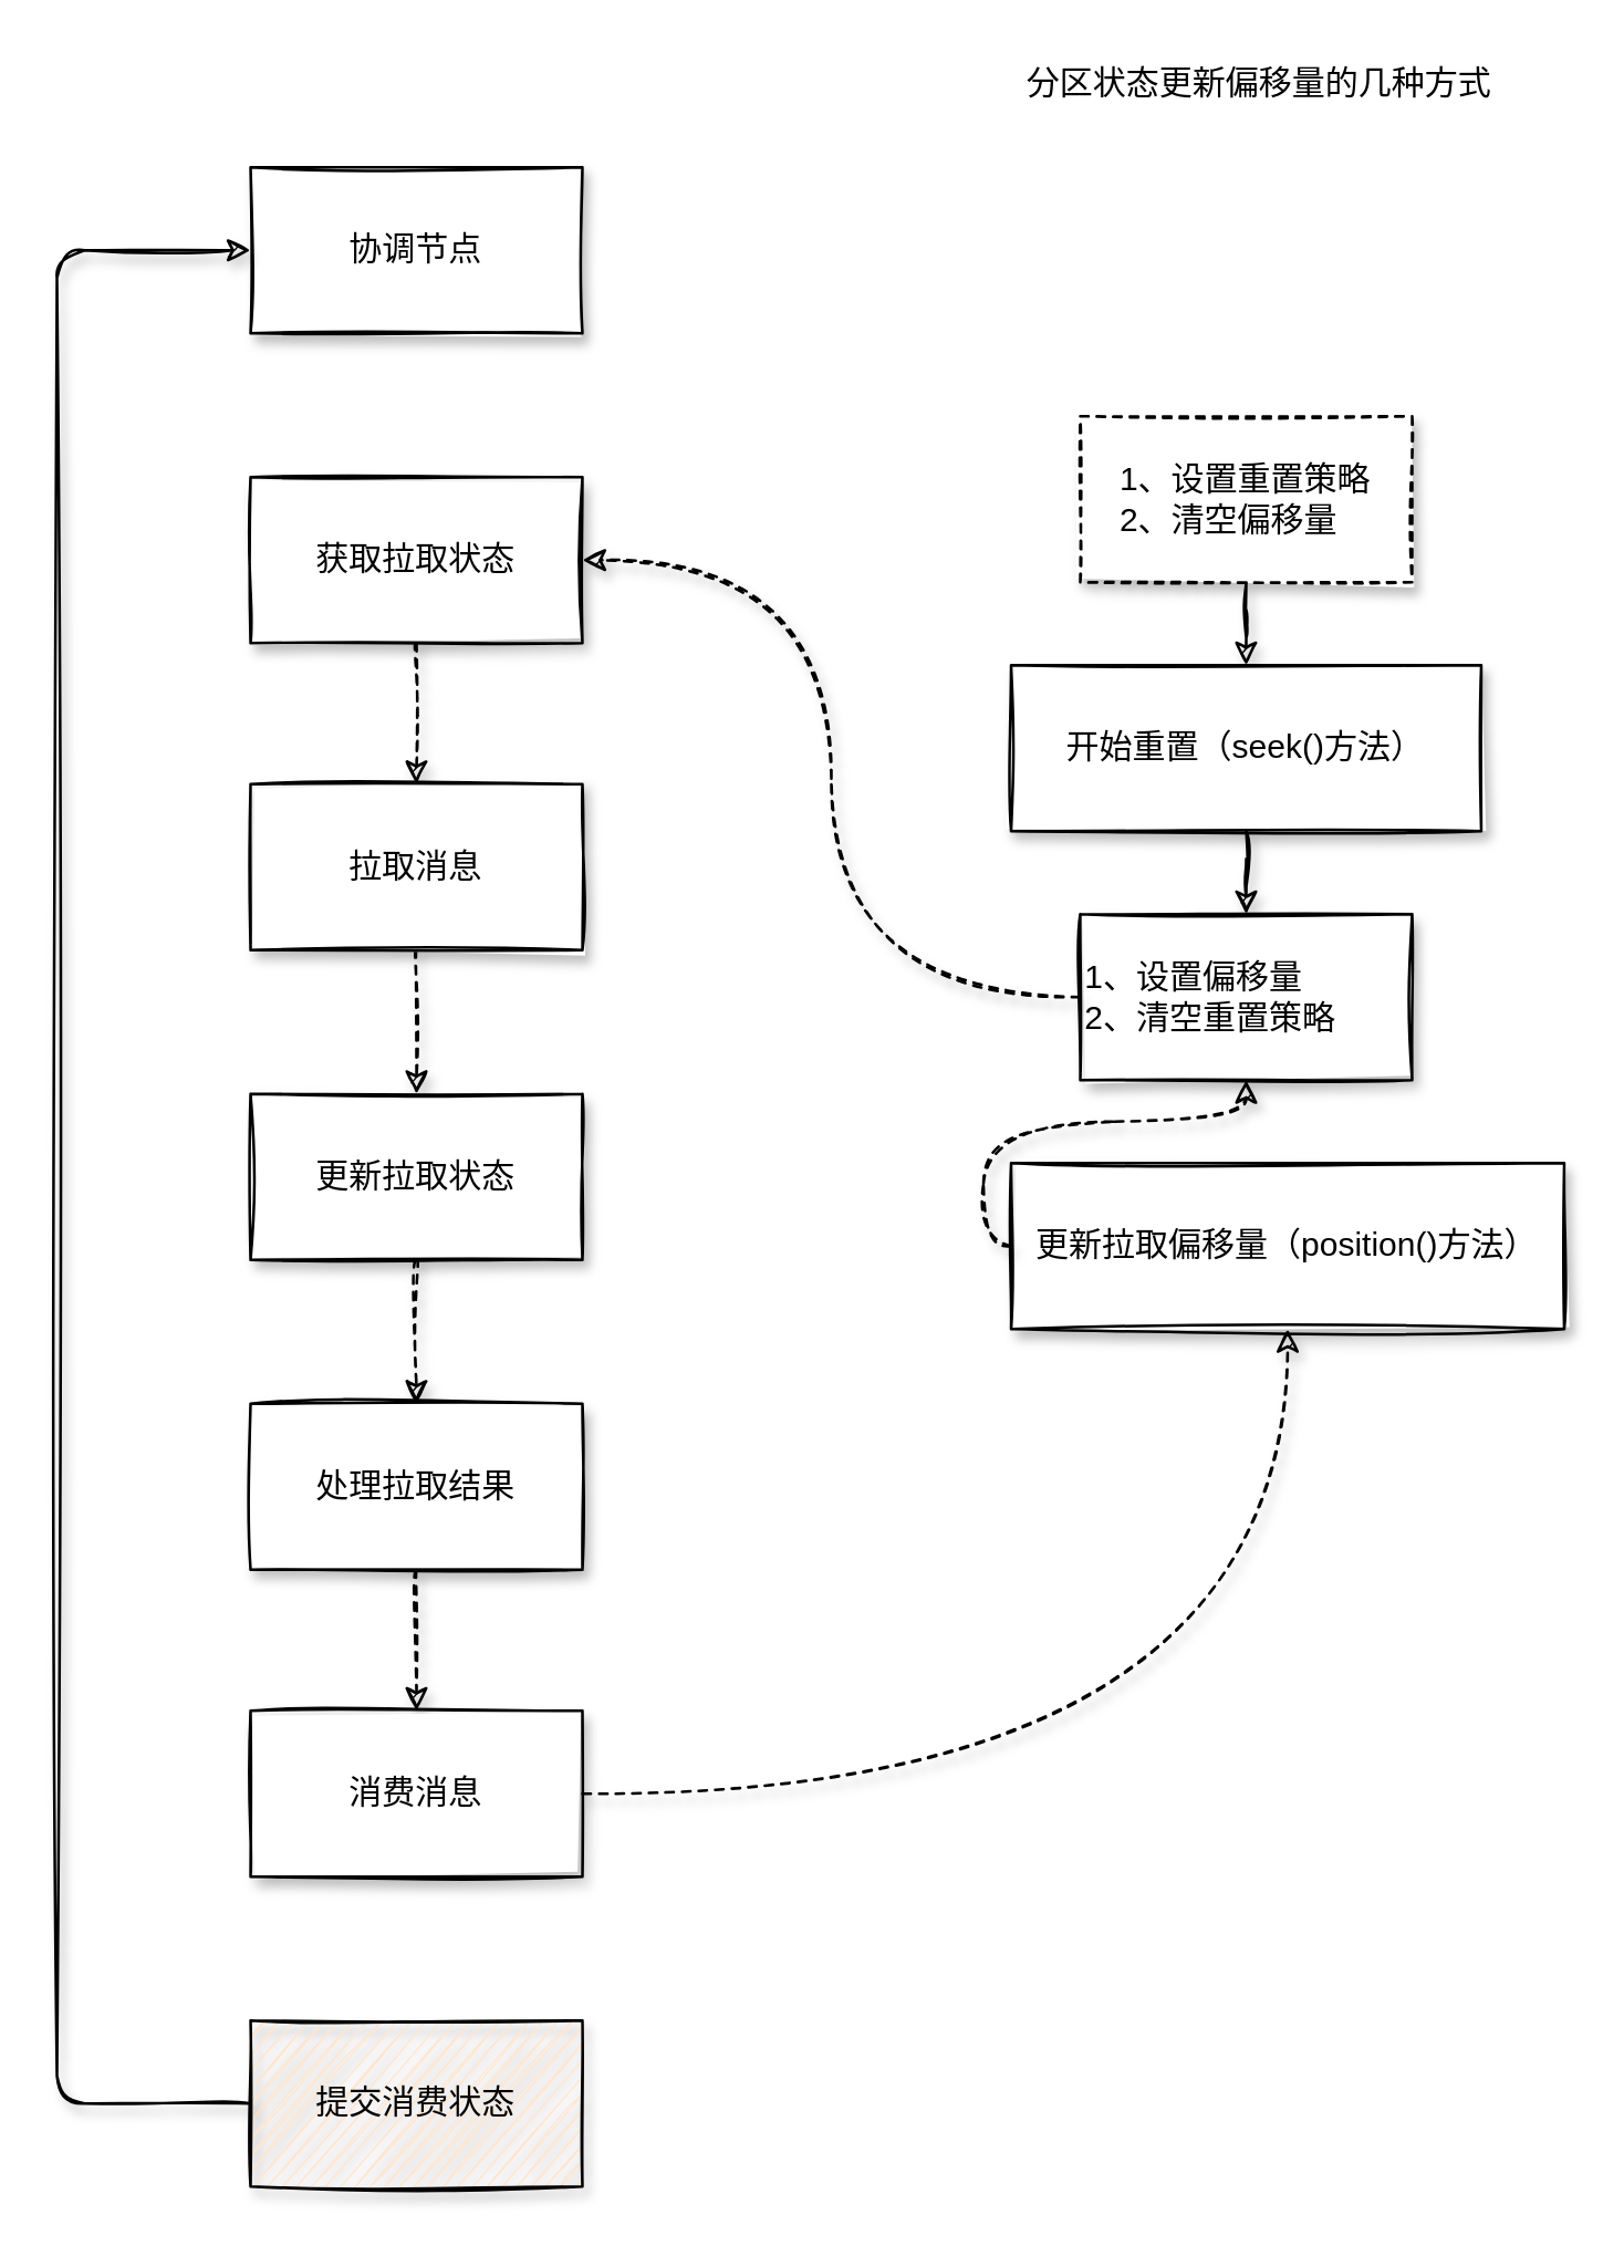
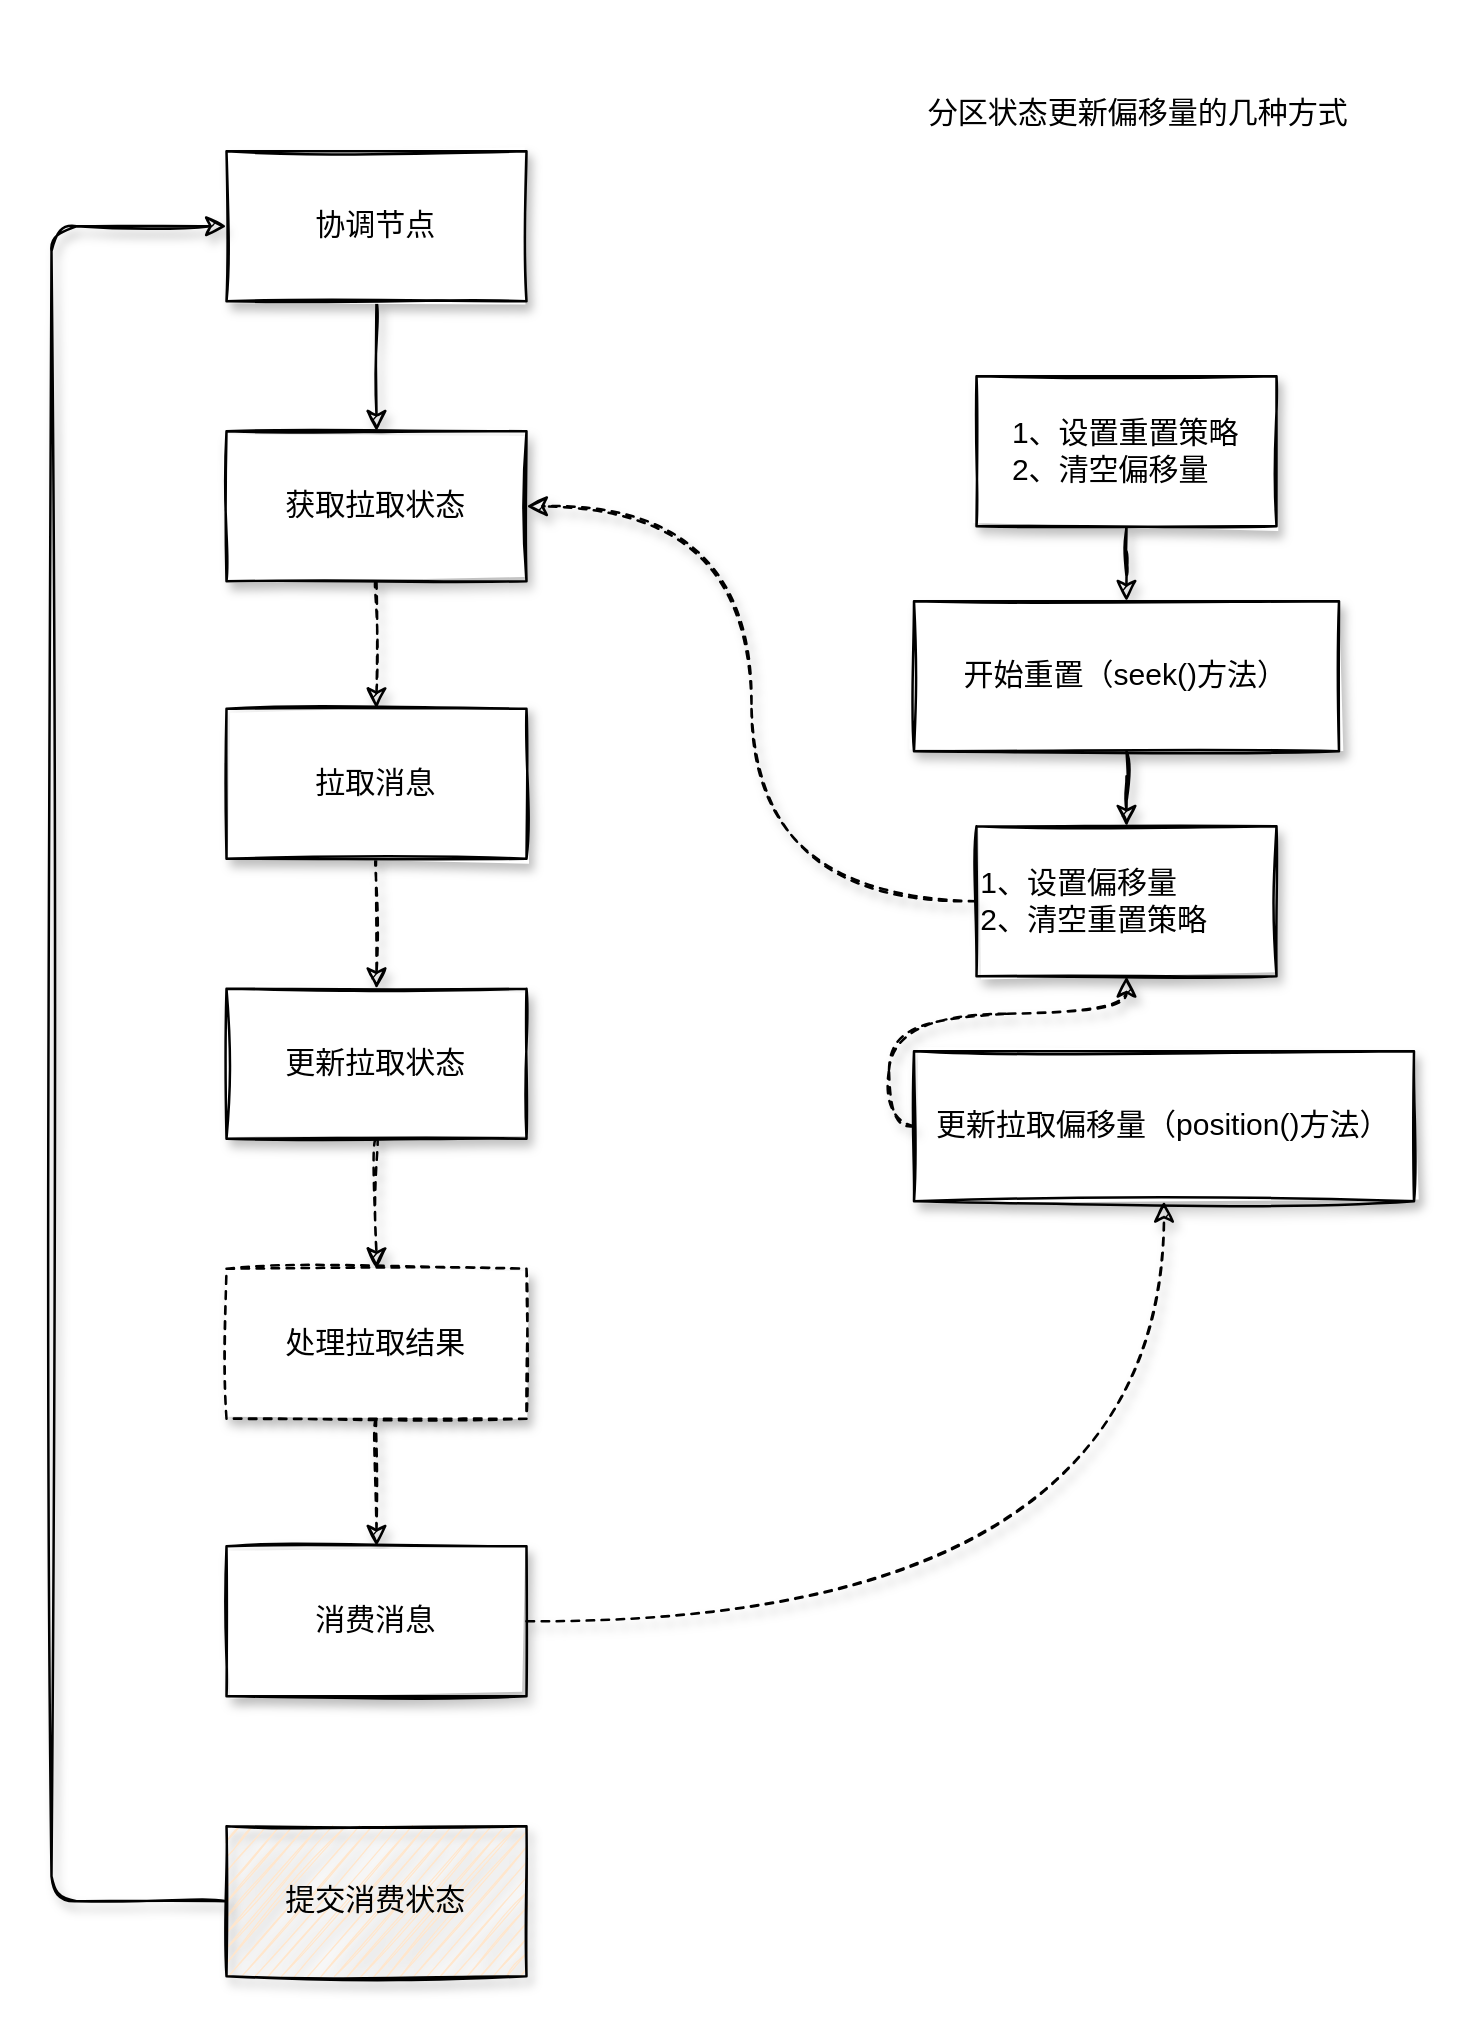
  <mxCell id="0" />
  <mxCell id="1" parent="0" />
+ <mxCell id="2" value="" style="edgeStyle=orthogonalEdgeStyle;rounded=0;orthogonalLoop=1;jettySize=auto;html=1;sketch=1;shadow=1;" parent="1" source="3" target="5" edge="1"><mxGeometry relative="1" as="geometry" /></mxCell>
  <mxCell id="3" value="协调节点" style="rounded=0;whiteSpace=wrap;html=1;sketch=1;shadow=1;" parent="1" vertex="1"><mxGeometry x="90" y="60" width="120" height="60" as="geometry" /></mxCell>
  <mxCell id="4" value="" style="edgeStyle=orthogonalEdgeStyle;curved=1;rounded=0;orthogonalLoop=1;jettySize=auto;html=1;dashed=1;sketch=1;shadow=1;" parent="1" source="5" target="14" edge="1"><mxGeometry relative="1" as="geometry" /></mxCell>
  <mxCell id="5" value="获取拉取状态" style="whiteSpace=wrap;html=1;rounded=0;sketch=1;shadow=1;" parent="1" vertex="1"><mxGeometry x="90" y="172" width="120" height="60" as="geometry" /></mxCell>
- <mxCell id="6" value="分区状态更新偏移量的几种方式" style="text;html=1;strokeColor=none;fillColor=none;align=center;verticalAlign=middle;whiteSpace=wrap;rounded=0;sketch=1;shadow=1;" parent="1" vertex="1"><mxGeometry x="360" y="20" width="190" height="20" as="geometry" /></mxCell>
+ <mxCell id="6" value="分区状态更新偏移量的几种方式" style="text;html=1;strokeColor=none;fillColor=none;align=center;verticalAlign=middle;whiteSpace=wrap;rounded=0;sketch=1;shadow=1;" parent="1" vertex="1"><mxGeometry x="360" y="35" width="190" height="20" as="geometry" /></mxCell>
  <mxCell id="7" value="" style="edgeStyle=orthogonalEdgeStyle;rounded=0;orthogonalLoop=1;jettySize=auto;html=1;sketch=1;shadow=1;" parent="1" source="8" target="10" edge="1"><mxGeometry relative="1" as="geometry" /></mxCell>
- <mxCell id="8" value="1、设置重置策略&lt;br&gt;&lt;div style=&quot;text-align: left&quot;&gt;&lt;span&gt;2、清空偏移量&lt;/span&gt;&lt;/div&gt;" style="whiteSpace=wrap;html=1;rounded=0;sketch=1;shadow=1;dashed=1;" parent="1" vertex="1"><mxGeometry x="390" y="150" width="120" height="60" as="geometry" /></mxCell>
+ <mxCell id="8" value="1、设置重置策略&lt;br&gt;&lt;div style=&quot;text-align: left&quot;&gt;&lt;span&gt;2、清空偏移量&lt;/span&gt;&lt;/div&gt;" style="whiteSpace=wrap;html=1;rounded=0;sketch=1;shadow=1;" parent="1" vertex="1"><mxGeometry x="390" y="150" width="120" height="60" as="geometry" /></mxCell>
  <mxCell id="9" value="" style="edgeStyle=orthogonalEdgeStyle;rounded=0;orthogonalLoop=1;jettySize=auto;html=1;sketch=1;shadow=1;" parent="1" source="10" target="11" edge="1"><mxGeometry relative="1" as="geometry" /></mxCell>
  <mxCell id="10" value="开始重置（seek()方法）" style="whiteSpace=wrap;html=1;rounded=0;sketch=1;shadow=1;" parent="1" vertex="1"><mxGeometry x="365" y="240" width="170" height="60" as="geometry" /></mxCell>
  <mxCell id="11" value="&lt;span&gt;1、设置偏移量&lt;/span&gt;&lt;br&gt;&lt;div&gt;2、清空重置策略&lt;/div&gt;" style="whiteSpace=wrap;html=1;rounded=0;align=left;sketch=1;shadow=1;" parent="1" vertex="1"><mxGeometry x="390" y="330" width="120" height="60" as="geometry" /></mxCell>
  <mxCell id="12" value="" style="endArrow=classic;html=1;entryX=1;entryY=0.5;entryDx=0;entryDy=0;exitX=0;exitY=0.5;exitDx=0;exitDy=0;edgeStyle=orthogonalEdgeStyle;curved=1;dashed=1;sketch=1;shadow=1;" parent="1" source="11" target="5" edge="1"><mxGeometry width="50" height="50" relative="1" as="geometry"><mxPoint x="470" y="350" as="sourcePoint" /><mxPoint x="230" y="250" as="targetPoint" /></mxGeometry></mxCell>
  <mxCell id="13" value="" style="edgeStyle=orthogonalEdgeStyle;curved=1;rounded=0;orthogonalLoop=1;jettySize=auto;html=1;dashed=1;sketch=1;shadow=1;" parent="1" source="14" target="16" edge="1"><mxGeometry relative="1" as="geometry" /></mxCell>
  <mxCell id="14" value="拉取消息" style="whiteSpace=wrap;html=1;rounded=0;sketch=1;shadow=1;" parent="1" vertex="1"><mxGeometry x="90" y="283" width="120" height="60" as="geometry" /></mxCell>
  <mxCell id="15" value="" style="edgeStyle=orthogonalEdgeStyle;curved=1;rounded=0;orthogonalLoop=1;jettySize=auto;html=1;dashed=1;sketch=1;shadow=1;" parent="1" source="16" target="18" edge="1"><mxGeometry relative="1" as="geometry" /></mxCell>
  <mxCell id="16" value="更新拉取状态" style="whiteSpace=wrap;html=1;rounded=0;sketch=1;shadow=1;" parent="1" vertex="1"><mxGeometry x="90" y="395" width="120" height="60" as="geometry" /></mxCell>
  <mxCell id="17" value="" style="edgeStyle=orthogonalEdgeStyle;curved=1;rounded=0;orthogonalLoop=1;jettySize=auto;html=1;dashed=1;sketch=1;shadow=1;" parent="1" source="18" target="20" edge="1"><mxGeometry relative="1" as="geometry" /></mxCell>
- <mxCell id="18" value="处理拉取结果" style="whiteSpace=wrap;html=1;rounded=0;sketch=1;shadow=1;" parent="1" vertex="1"><mxGeometry x="90" y="507" width="120" height="60" as="geometry" /></mxCell>
+ <mxCell id="18" value="处理拉取结果" style="whiteSpace=wrap;html=1;rounded=0;sketch=1;shadow=1;dashed=1;" parent="1" vertex="1"><mxGeometry x="90" y="507" width="120" height="60" as="geometry" /></mxCell>
  <mxCell id="19" value="" style="edgeStyle=orthogonalEdgeStyle;curved=1;rounded=0;orthogonalLoop=1;jettySize=auto;html=1;dashed=1;sketch=1;shadow=1;" parent="1" source="20" target="22" edge="1"><mxGeometry relative="1" as="geometry"><mxPoint x="150" y="780" as="targetPoint" /></mxGeometry></mxCell>
  <mxCell id="20" value="消费消息" style="whiteSpace=wrap;html=1;rounded=0;sketch=1;shadow=1;" parent="1" vertex="1"><mxGeometry x="90" y="618" width="120" height="60" as="geometry" /></mxCell>
  <mxCell id="21" value="提交消费状态" style="whiteSpace=wrap;html=1;rounded=0;sketch=1;shadow=1;fillColor=#ffe6cc;" parent="1" vertex="1"><mxGeometry x="90" y="730" width="120" height="60" as="geometry" /></mxCell>
  <mxCell id="22" value="更新拉取偏移量（position()方法）" style="rounded=0;whiteSpace=wrap;html=1;sketch=1;shadow=1;" parent="1" vertex="1"><mxGeometry x="365" y="420" width="200" height="60" as="geometry" /></mxCell>
  <mxCell id="23" value="" style="endArrow=classic;html=1;exitX=0;exitY=0.5;exitDx=0;exitDy=0;edgeStyle=orthogonalEdgeStyle;curved=1;dashed=1;sketch=1;shadow=1;" parent="1" source="22" target="11" edge="1"><mxGeometry width="50" height="50" relative="1" as="geometry"><mxPoint x="400" y="370" as="sourcePoint" /><mxPoint x="220" y="205" as="targetPoint" /></mxGeometry></mxCell>
  <mxCell id="24" value="" style="endArrow=classic;html=1;exitX=0;exitY=0.5;exitDx=0;exitDy=0;entryX=0;entryY=0.5;entryDx=0;entryDy=0;edgeStyle=elbowEdgeStyle;sketch=1;shadow=1;" parent="1" source="21" target="3" edge="1"><mxGeometry width="50" height="50" relative="1" as="geometry"><mxPoint x="450" y="390" as="sourcePoint" /><mxPoint x="80" y="350" as="targetPoint" /><Array as="points"><mxPoint x="20" y="425" /></Array></mxGeometry></mxCell>
